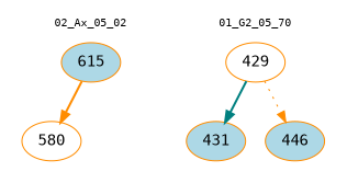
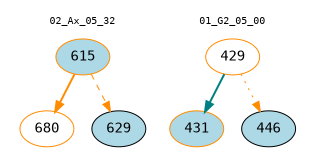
  digraph {
    fontname="DejaVu Sans Mono"
    node [color=darkorange fillcolor=lightblue fontname="DejaVu Sans Mono" style=filled]
    edge [color=darkorange fontname="DejaVu Sans Mono" style=bold]
    n1 [label=615]
-   n2 [fillcolor=white label=580]
+   n2 [fillcolor=white label=680]
+   n3 [color=black label=629]
    n4 [fillcolor=white label=429]
    n5 [label=431]
-   n6 [label=446]
+   n6 [color=black label=446]
    subgraph cluster_1 {
      color=white
      fontsize=10
-     label="02_Ax_05_02"
+     label="02_Ax_05_32"
      n1
      n2
+     n3
    }
    subgraph cluster_2 {
      color=white
      fontsize=10
-     label="01_G2_05_70"
+     label="01_G2_05_00"
      n4
      n5
      n6
    }
    n1 -> n2
+   n1 -> n3 [style=dashed]
    n4 -> n5 [color=teal]
    n4 -> n6 [style=dotted]
  }
